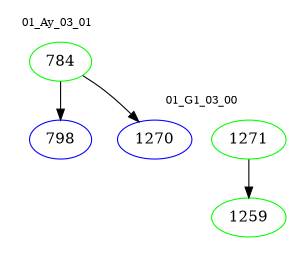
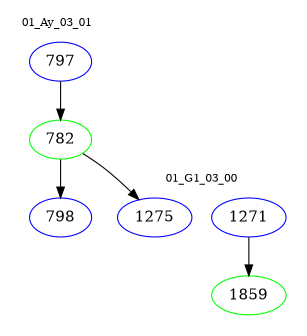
  digraph {
    node [color=blue]
    edge [color=black]
-   n2 [color=green label=784]
+   n1 [label=797]
+   n2 [color=green label=782]
    n3 [label=798]
-   n4 [color=green label=1271]
-   n5 [color=green label=1259]
-   n6 [label=1270]
+   n4 [label=1271]
+   n5 [color=green label=1859]
+   n6 [label=1275]
    subgraph cluster_1 {
      color=white
      fontsize=10
      label="01_Ay_03_01"
+     n1
      n2
      n3
    }
    subgraph cluster_2 {
      color=white
      fontsize=10
      label="01_G1_03_00"
      n4
      n5
      n6
    }
+   n1 -> n2
    n2 -> n3
    n2 -> n6
    n4 -> n5
  }
